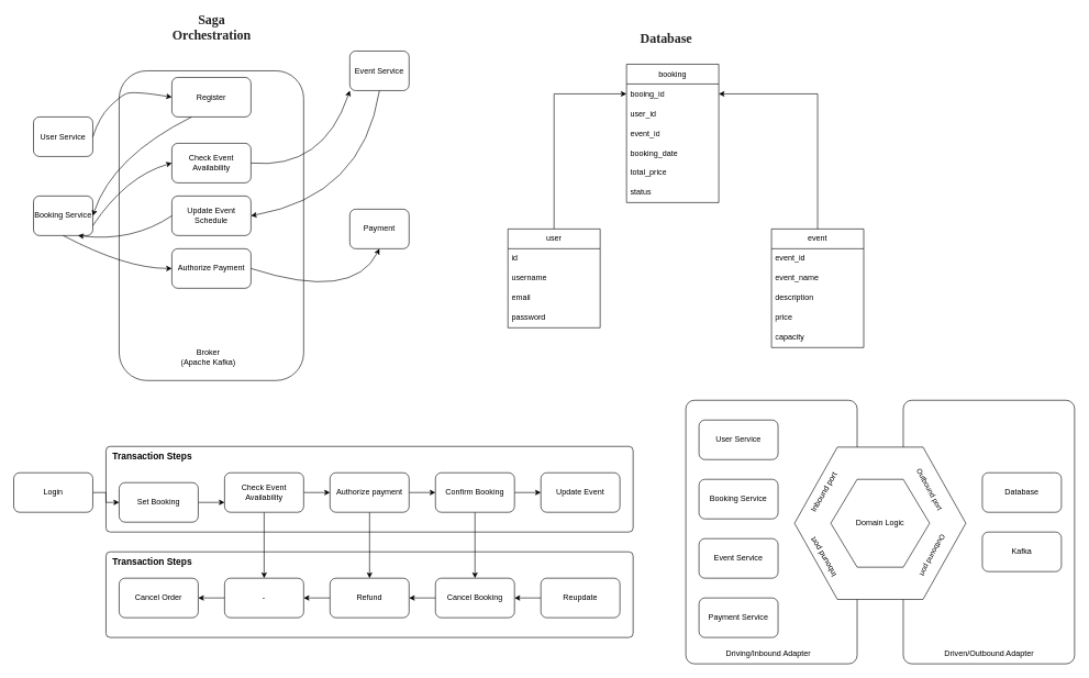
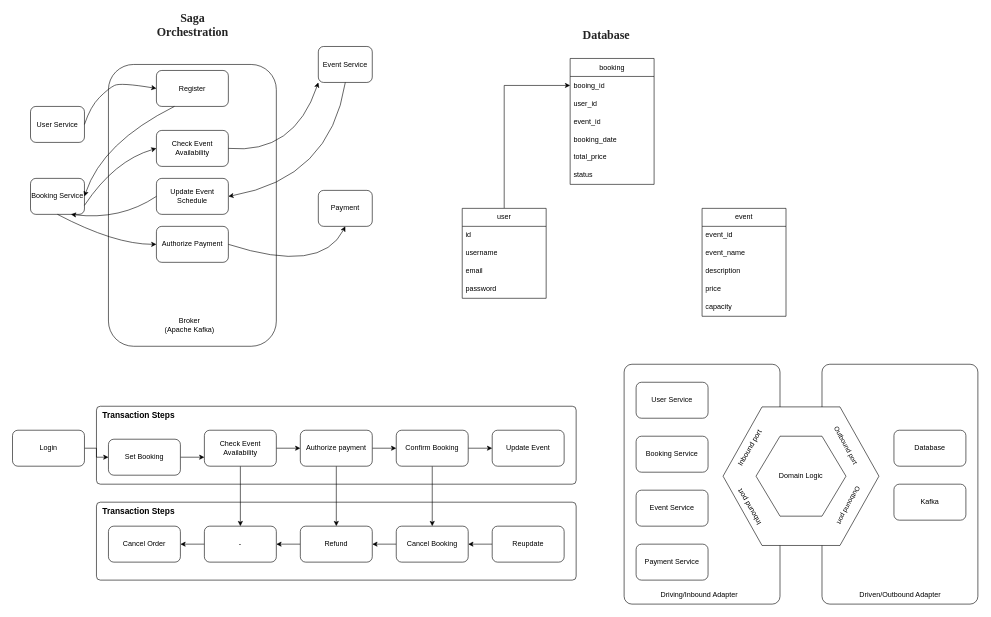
  <mxCell id="0" />
  <mxCell id="1" parent="0" />
  <mxCell id="2" value="" style="rounded=1;whiteSpace=wrap;html=1;arcSize=5;" vertex="1" parent="1"><mxGeometry x="1370" y="607" width="260" height="400" as="geometry" /></mxCell>
  <mxCell id="3" value="" style="rounded=1;whiteSpace=wrap;html=1;arcSize=5;" vertex="1" parent="1"><mxGeometry x="1040" y="607" width="260" height="400" as="geometry" /></mxCell>
  <mxCell id="4" value="" style="shape=hexagon;perimeter=hexagonPerimeter2;whiteSpace=wrap;html=1;fixedSize=1;fontSize=12;size=65;" vertex="1" parent="1"><mxGeometry x="1205" y="678.11" width="260" height="231.11" as="geometry" /></mxCell>
  <mxCell id="5" value="" style="rounded=1;whiteSpace=wrap;html=1;arcSize=5;" parent="1" vertex="1"><mxGeometry x="160" y="837" width="800" height="130" as="geometry" /></mxCell>
  <mxCell id="6" value="" style="rounded=1;whiteSpace=wrap;html=1;fontSize=11;" parent="1" vertex="1"><mxGeometry x="180" y="107" width="280" height="470" as="geometry" /></mxCell>
  <mxCell id="7" value="User Service" style="rounded=1;whiteSpace=wrap;html=1;" parent="1" vertex="1"><mxGeometry x="50" y="177" width="90" height="60" as="geometry" /></mxCell>
  <mxCell id="8" value="Event Service" style="rounded=1;whiteSpace=wrap;html=1;" parent="1" vertex="1"><mxGeometry x="530" y="77" width="90" height="60" as="geometry" /></mxCell>
  <mxCell id="9" value="Payment" style="rounded=1;whiteSpace=wrap;html=1;" parent="1" vertex="1"><mxGeometry x="530" y="317" width="90" height="60" as="geometry" /></mxCell>
  <mxCell id="10" value="Booking Service" style="rounded=1;whiteSpace=wrap;html=1;" parent="1" vertex="1"><mxGeometry x="50" y="297" width="90" height="60" as="geometry" /></mxCell>
  <mxCell id="11" value="Register" style="rounded=1;whiteSpace=wrap;html=1;" parent="1" vertex="1"><mxGeometry x="260" y="117" width="120" height="60" as="geometry" /></mxCell>
  <mxCell id="12" value="" style="curved=1;endArrow=classic;html=1;rounded=0;exitX=1;exitY=0.5;exitDx=0;exitDy=0;entryX=0;entryY=0.5;entryDx=0;entryDy=0;" parent="1" source="7" target="11" edge="1"><mxGeometry width="50" height="50" relative="1" as="geometry"><mxPoint x="190" y="237" as="sourcePoint" /><mxPoint x="240" y="187" as="targetPoint" /><Array as="points"><mxPoint x="150" y="177" /><mxPoint x="180" y="147" /><mxPoint x="200" y="137" /></Array></mxGeometry></mxCell>
  <mxCell id="13" value="" style="curved=1;endArrow=classic;html=1;rounded=0;exitX=0.25;exitY=1;exitDx=0;exitDy=0;entryX=1;entryY=0.5;entryDx=0;entryDy=0;" parent="1" source="11" target="10" edge="1"><mxGeometry width="50" height="50" relative="1" as="geometry"><mxPoint x="400" y="377" as="sourcePoint" /><mxPoint x="450" y="327" as="targetPoint" /><Array as="points"><mxPoint x="170" y="237" /></Array></mxGeometry></mxCell>
  <mxCell id="14" value="Check Event Availability" style="rounded=1;whiteSpace=wrap;html=1;" parent="1" vertex="1"><mxGeometry x="260" y="217" width="120" height="60" as="geometry" /></mxCell>
  <mxCell id="15" value="" style="curved=1;endArrow=classic;html=1;rounded=0;exitX=1;exitY=0.75;exitDx=0;exitDy=0;entryX=0;entryY=0.5;entryDx=0;entryDy=0;" parent="1" source="10" target="14" edge="1"><mxGeometry width="50" height="50" relative="1" as="geometry"><mxPoint x="180" y="327" as="sourcePoint" /><mxPoint x="390" y="377" as="targetPoint" /><Array as="points"><mxPoint x="190" y="267" /></Array></mxGeometry></mxCell>
  <mxCell id="16" value="" style="curved=1;endArrow=classic;html=1;rounded=0;exitX=1;exitY=0.5;exitDx=0;exitDy=0;entryX=0;entryY=1;entryDx=0;entryDy=0;" parent="1" source="14" target="8" edge="1"><mxGeometry width="50" height="50" relative="1" as="geometry"><mxPoint x="424" y="272" as="sourcePoint" /><mxPoint x="544" y="177" as="targetPoint" /><Array as="points"><mxPoint x="490" y="257" /></Array></mxGeometry></mxCell>
  <mxCell id="17" value="Update Event Schedule" style="rounded=1;whiteSpace=wrap;html=1;" parent="1" vertex="1"><mxGeometry x="260" y="297" width="120" height="60" as="geometry" /></mxCell>
  <mxCell id="18" value="" style="curved=1;endArrow=classic;html=1;rounded=0;exitX=0.5;exitY=1;exitDx=0;exitDy=0;entryX=1;entryY=0.5;entryDx=0;entryDy=0;" parent="1" source="8" target="17" edge="1"><mxGeometry width="50" height="50" relative="1" as="geometry"><mxPoint x="360" y="187" as="sourcePoint" /><mxPoint x="650" y="257" as="targetPoint" /><Array as="points"><mxPoint x="550" y="297" /></Array></mxGeometry></mxCell>
  <mxCell id="19" value="" style="curved=1;endArrow=classic;html=1;rounded=0;exitX=0;exitY=0.5;exitDx=0;exitDy=0;entryX=0.75;entryY=1;entryDx=0;entryDy=0;" parent="1" source="17" target="10" edge="1"><mxGeometry width="50" height="50" relative="1" as="geometry"><mxPoint x="345" y="177" as="sourcePoint" /><mxPoint x="150" y="367" as="targetPoint" /><Array as="points"><mxPoint x="200" y="367" /></Array></mxGeometry></mxCell>
  <mxCell id="20" value="Authorize Payment" style="rounded=1;whiteSpace=wrap;html=1;" parent="1" vertex="1"><mxGeometry x="260" y="377" width="120" height="60" as="geometry" /></mxCell>
  <mxCell id="21" value="" style="curved=1;endArrow=classic;html=1;rounded=0;exitX=0.5;exitY=1;exitDx=0;exitDy=0;" parent="1" source="10" target="20" edge="1"><mxGeometry width="50" height="50" relative="1" as="geometry"><mxPoint x="140" y="482" as="sourcePoint" /><mxPoint x="260" y="387" as="targetPoint" /><Array as="points"><mxPoint x="190" y="407" /></Array></mxGeometry></mxCell>
  <mxCell id="22" value="" style="curved=1;endArrow=classic;html=1;rounded=0;exitX=1;exitY=0.5;exitDx=0;exitDy=0;entryX=0.5;entryY=1;entryDx=0;entryDy=0;" parent="1" source="20" target="9" edge="1"><mxGeometry width="50" height="50" relative="1" as="geometry"><mxPoint x="440" y="407" as="sourcePoint" /><mxPoint x="605" y="457" as="targetPoint" /><Array as="points"><mxPoint x="535" y="457" /></Array></mxGeometry></mxCell>
  <mxCell id="23" style="edgeStyle=orthogonalEdgeStyle;rounded=0;orthogonalLoop=1;jettySize=auto;html=1;entryX=0;entryY=0.5;entryDx=0;entryDy=0;" parent="1" source="24" target="30" edge="1"><mxGeometry relative="1" as="geometry" /></mxCell>
  <mxCell id="24" value="user" style="swimlane;fontStyle=0;childLayout=stackLayout;horizontal=1;startSize=30;horizontalStack=0;resizeParent=1;resizeParentMax=0;resizeLast=0;collapsible=1;marginBottom=0;whiteSpace=wrap;html=1;" parent="1" vertex="1"><mxGeometry x="770" y="347" width="140" height="150" as="geometry" /></mxCell>
  <mxCell id="25" value="id" style="text;strokeColor=none;fillColor=none;align=left;verticalAlign=middle;spacingLeft=4;spacingRight=4;overflow=hidden;points=[[0,0.5],[1,0.5]];portConstraint=eastwest;rotatable=0;whiteSpace=wrap;html=1;" parent="24" vertex="1"><mxGeometry y="30" width="140" height="30" as="geometry" /></mxCell>
  <mxCell id="26" value="username" style="text;strokeColor=none;fillColor=none;align=left;verticalAlign=middle;spacingLeft=4;spacingRight=4;overflow=hidden;points=[[0,0.5],[1,0.5]];portConstraint=eastwest;rotatable=0;whiteSpace=wrap;html=1;" parent="24" vertex="1"><mxGeometry y="60" width="140" height="30" as="geometry" /></mxCell>
  <mxCell id="27" value="email" style="text;strokeColor=none;fillColor=none;align=left;verticalAlign=middle;spacingLeft=4;spacingRight=4;overflow=hidden;points=[[0,0.5],[1,0.5]];portConstraint=eastwest;rotatable=0;whiteSpace=wrap;html=1;" parent="24" vertex="1"><mxGeometry y="90" width="140" height="30" as="geometry" /></mxCell>
  <mxCell id="28" value="password" style="text;strokeColor=none;fillColor=none;align=left;verticalAlign=middle;spacingLeft=4;spacingRight=4;overflow=hidden;points=[[0,0.5],[1,0.5]];portConstraint=eastwest;rotatable=0;whiteSpace=wrap;html=1;" parent="24" vertex="1"><mxGeometry y="120" width="140" height="30" as="geometry" /></mxCell>
  <mxCell id="29" value="booking" style="swimlane;fontStyle=0;childLayout=stackLayout;horizontal=1;startSize=30;horizontalStack=0;resizeParent=1;resizeParentMax=0;resizeLast=0;collapsible=1;marginBottom=0;whiteSpace=wrap;html=1;" parent="1" vertex="1"><mxGeometry x="950" y="97" width="140" height="210" as="geometry" /></mxCell>
  <mxCell id="30" value="booing_id" style="text;strokeColor=none;fillColor=none;align=left;verticalAlign=middle;spacingLeft=4;spacingRight=4;overflow=hidden;points=[[0,0.5],[1,0.5]];portConstraint=eastwest;rotatable=0;whiteSpace=wrap;html=1;" parent="29" vertex="1"><mxGeometry y="30" width="140" height="30" as="geometry" /></mxCell>
  <mxCell id="31" value="user_id" style="text;strokeColor=none;fillColor=none;align=left;verticalAlign=middle;spacingLeft=4;spacingRight=4;overflow=hidden;points=[[0,0.5],[1,0.5]];portConstraint=eastwest;rotatable=0;whiteSpace=wrap;html=1;" parent="29" vertex="1"><mxGeometry y="60" width="140" height="30" as="geometry" /></mxCell>
  <mxCell id="32" value="event_id" style="text;strokeColor=none;fillColor=none;align=left;verticalAlign=middle;spacingLeft=4;spacingRight=4;overflow=hidden;points=[[0,0.5],[1,0.5]];portConstraint=eastwest;rotatable=0;whiteSpace=wrap;html=1;" parent="29" vertex="1"><mxGeometry y="90" width="140" height="30" as="geometry" /></mxCell>
  <mxCell id="33" value="booking_date" style="text;strokeColor=none;fillColor=none;align=left;verticalAlign=middle;spacingLeft=4;spacingRight=4;overflow=hidden;points=[[0,0.5],[1,0.5]];portConstraint=eastwest;rotatable=0;whiteSpace=wrap;html=1;" parent="29" vertex="1"><mxGeometry y="120" width="140" height="30" as="geometry" /></mxCell>
  <mxCell id="34" value="total_price" style="text;strokeColor=none;fillColor=none;align=left;verticalAlign=middle;spacingLeft=4;spacingRight=4;overflow=hidden;points=[[0,0.5],[1,0.5]];portConstraint=eastwest;rotatable=0;whiteSpace=wrap;html=1;" parent="29" vertex="1"><mxGeometry y="150" width="140" height="30" as="geometry" /></mxCell>
  <mxCell id="35" value="status" style="text;strokeColor=none;fillColor=none;align=left;verticalAlign=middle;spacingLeft=4;spacingRight=4;overflow=hidden;points=[[0,0.5],[1,0.5]];portConstraint=eastwest;rotatable=0;whiteSpace=wrap;html=1;" parent="29" vertex="1"><mxGeometry y="180" width="140" height="30" as="geometry" /></mxCell>
  <mxCell id="36" value="Broker&lt;div&gt;(Apache Kafka)&lt;/div&gt;" style="text;html=1;align=center;verticalAlign=middle;resizable=0;points=[];autosize=1;strokeColor=none;fillColor=none;" parent="1" vertex="1"><mxGeometry x="260" y="522" width="110" height="40" as="geometry" /></mxCell>
  <mxCell id="37" value="event" style="swimlane;fontStyle=0;childLayout=stackLayout;horizontal=1;startSize=30;horizontalStack=0;resizeParent=1;resizeParentMax=0;resizeLast=0;collapsible=1;marginBottom=0;whiteSpace=wrap;html=1;" parent="1" vertex="1"><mxGeometry x="1170" y="347" width="140" height="180" as="geometry" /></mxCell>
  <mxCell id="38" value="event_id" style="text;strokeColor=none;fillColor=none;align=left;verticalAlign=middle;spacingLeft=4;spacingRight=4;overflow=hidden;points=[[0,0.5],[1,0.5]];portConstraint=eastwest;rotatable=0;whiteSpace=wrap;html=1;" parent="37" vertex="1"><mxGeometry y="30" width="140" height="30" as="geometry" /></mxCell>
  <mxCell id="39" value="event_name" style="text;strokeColor=none;fillColor=none;align=left;verticalAlign=middle;spacingLeft=4;spacingRight=4;overflow=hidden;points=[[0,0.5],[1,0.5]];portConstraint=eastwest;rotatable=0;whiteSpace=wrap;html=1;" parent="37" vertex="1"><mxGeometry y="60" width="140" height="30" as="geometry" /></mxCell>
  <mxCell id="40" value="description" style="text;strokeColor=none;fillColor=none;align=left;verticalAlign=middle;spacingLeft=4;spacingRight=4;overflow=hidden;points=[[0,0.5],[1,0.5]];portConstraint=eastwest;rotatable=0;whiteSpace=wrap;html=1;" parent="37" vertex="1"><mxGeometry y="90" width="140" height="30" as="geometry" /></mxCell>
  <mxCell id="41" value="price" style="text;strokeColor=none;fillColor=none;align=left;verticalAlign=middle;spacingLeft=4;spacingRight=4;overflow=hidden;points=[[0,0.5],[1,0.5]];portConstraint=eastwest;rotatable=0;whiteSpace=wrap;html=1;" parent="37" vertex="1"><mxGeometry y="120" width="140" height="30" as="geometry" /></mxCell>
  <mxCell id="42" value="capacity" style="text;strokeColor=none;fillColor=none;align=left;verticalAlign=middle;spacingLeft=4;spacingRight=4;overflow=hidden;points=[[0,0.5],[1,0.5]];portConstraint=eastwest;rotatable=0;whiteSpace=wrap;html=1;" parent="37" vertex="1"><mxGeometry y="150" width="140" height="30" as="geometry" /></mxCell>
- <mxCell id="43" style="edgeStyle=orthogonalEdgeStyle;rounded=0;orthogonalLoop=1;jettySize=auto;html=1;entryX=1;entryY=0.5;entryDx=0;entryDy=0;exitX=0.5;exitY=0;exitDx=0;exitDy=0;" parent="1" source="37" target="30" edge="1"><mxGeometry relative="1" as="geometry"><Array as="points"><mxPoint x="1240" y="142" /></Array></mxGeometry></mxCell>
  <mxCell id="44" value="&lt;span style=&quot;box-sizing: inherit; font-weight: 700; font-family: source-serif-pro, Georgia, Cambria, &amp;quot;Times New Roman&amp;quot;, Times, serif; color: rgb(36, 36, 36); font-size: 20px; letter-spacing: -0.06px; text-align: left; text-wrap: wrap; background-color: rgb(255, 255, 255);&quot; class=&quot;mg fq&quot;&gt;Saga Orchestration&lt;/span&gt;" style="text;html=1;align=center;verticalAlign=middle;resizable=0;points=[];autosize=1;strokeColor=none;fillColor=none;" parent="1" vertex="1"><mxGeometry x="210" y="20" width="220" height="40" as="geometry" /></mxCell>
  <mxCell id="45" value="&lt;span style=&quot;box-sizing: inherit; font-weight: 700; font-family: source-serif-pro, Georgia, Cambria, &amp;quot;Times New Roman&amp;quot;, Times, serif; color: rgb(36, 36, 36); font-size: 20px; letter-spacing: -0.06px; text-align: left; text-wrap: wrap; background-color: rgb(255, 255, 255);&quot; class=&quot;mg fq&quot;&gt;Database&lt;/span&gt;" style="text;html=1;align=center;verticalAlign=middle;resizable=0;points=[];autosize=1;strokeColor=none;fillColor=none;" parent="1" vertex="1"><mxGeometry x="950" y="37" width="120" height="40" as="geometry" /></mxCell>
  <mxCell id="46" value="" style="rounded=1;whiteSpace=wrap;html=1;arcSize=5;" parent="1" vertex="1"><mxGeometry x="160" y="677" width="800" height="130" as="geometry" /></mxCell>
  <mxCell id="47" value="" style="edgeStyle=orthogonalEdgeStyle;rounded=0;orthogonalLoop=1;jettySize=auto;html=1;" parent="1" source="48" target="51" edge="1"><mxGeometry relative="1" as="geometry"><Array as="points"><mxPoint x="420" y="747" /><mxPoint x="420" y="747" /></Array></mxGeometry></mxCell>
  <mxCell id="48" value="Set Booking" style="rounded=1;whiteSpace=wrap;html=1;" parent="1" vertex="1"><mxGeometry x="180" y="732" width="120" height="60" as="geometry" /></mxCell>
  <mxCell id="49" value="" style="edgeStyle=orthogonalEdgeStyle;rounded=0;orthogonalLoop=1;jettySize=auto;html=1;" parent="1" source="51" target="54" edge="1"><mxGeometry relative="1" as="geometry" /></mxCell>
  <mxCell id="50" style="edgeStyle=orthogonalEdgeStyle;rounded=0;orthogonalLoop=1;jettySize=auto;html=1;" parent="1" source="51" target="62" edge="1"><mxGeometry relative="1" as="geometry" /></mxCell>
  <mxCell id="51" value="Check Event Availability" style="rounded=1;whiteSpace=wrap;html=1;" parent="1" vertex="1"><mxGeometry x="340" y="717" width="120" height="60" as="geometry" /></mxCell>
  <mxCell id="52" value="" style="edgeStyle=orthogonalEdgeStyle;rounded=0;orthogonalLoop=1;jettySize=auto;html=1;" parent="1" source="54" target="57" edge="1"><mxGeometry relative="1" as="geometry" /></mxCell>
  <mxCell id="53" style="edgeStyle=orthogonalEdgeStyle;rounded=0;orthogonalLoop=1;jettySize=auto;html=1;entryX=0.5;entryY=0;entryDx=0;entryDy=0;" parent="1" source="54" target="64" edge="1"><mxGeometry relative="1" as="geometry" /></mxCell>
  <mxCell id="54" value="Authorize payment" style="rounded=1;whiteSpace=wrap;html=1;" parent="1" vertex="1"><mxGeometry x="500" y="717" width="120" height="60" as="geometry" /></mxCell>
  <mxCell id="55" value="" style="edgeStyle=orthogonalEdgeStyle;rounded=0;orthogonalLoop=1;jettySize=auto;html=1;" parent="1" source="57" target="58" edge="1"><mxGeometry relative="1" as="geometry" /></mxCell>
  <mxCell id="56" style="edgeStyle=orthogonalEdgeStyle;rounded=0;orthogonalLoop=1;jettySize=auto;html=1;" parent="1" source="57" target="66" edge="1"><mxGeometry relative="1" as="geometry" /></mxCell>
  <mxCell id="57" value="Confirm Booking" style="rounded=1;whiteSpace=wrap;html=1;" parent="1" vertex="1"><mxGeometry x="660" y="717" width="120" height="60" as="geometry" /></mxCell>
  <mxCell id="58" value="Update Event" style="rounded=1;whiteSpace=wrap;html=1;" parent="1" vertex="1"><mxGeometry x="820" y="717" width="120" height="60" as="geometry" /></mxCell>
  <mxCell id="59" value="Transaction Steps" style="text;html=1;align=center;verticalAlign=middle;resizable=0;points=[];autosize=1;strokeColor=none;fillColor=none;fontSize=14;fontStyle=1" parent="1" vertex="1"><mxGeometry x="160" y="677" width="140" height="30" as="geometry" /></mxCell>
  <mxCell id="60" value="Cancel Order" style="rounded=1;whiteSpace=wrap;html=1;" parent="1" vertex="1"><mxGeometry x="180" y="877" width="120" height="60" as="geometry" /></mxCell>
  <mxCell id="61" value="" style="edgeStyle=orthogonalEdgeStyle;rounded=0;orthogonalLoop=1;jettySize=auto;html=1;" parent="1" source="62" target="60" edge="1"><mxGeometry relative="1" as="geometry" /></mxCell>
  <mxCell id="62" value="-" style="rounded=1;whiteSpace=wrap;html=1;" parent="1" vertex="1"><mxGeometry x="340" y="877" width="120" height="60" as="geometry" /></mxCell>
  <mxCell id="63" value="" style="edgeStyle=orthogonalEdgeStyle;rounded=0;orthogonalLoop=1;jettySize=auto;html=1;" parent="1" source="64" target="62" edge="1"><mxGeometry relative="1" as="geometry" /></mxCell>
  <mxCell id="64" value="Refund" style="rounded=1;whiteSpace=wrap;html=1;" parent="1" vertex="1"><mxGeometry x="500" y="877" width="120" height="60" as="geometry" /></mxCell>
  <mxCell id="65" value="" style="edgeStyle=orthogonalEdgeStyle;rounded=0;orthogonalLoop=1;jettySize=auto;html=1;" parent="1" source="66" target="64" edge="1"><mxGeometry relative="1" as="geometry" /></mxCell>
  <mxCell id="66" value="Cancel Booking" style="rounded=1;whiteSpace=wrap;html=1;" parent="1" vertex="1"><mxGeometry x="660" y="877" width="120" height="60" as="geometry" /></mxCell>
  <mxCell id="67" value="" style="edgeStyle=orthogonalEdgeStyle;rounded=0;orthogonalLoop=1;jettySize=auto;html=1;" parent="1" source="68" target="66" edge="1"><mxGeometry relative="1" as="geometry" /></mxCell>
  <mxCell id="68" value="Reupdate" style="rounded=1;whiteSpace=wrap;html=1;" parent="1" vertex="1"><mxGeometry x="820" y="877" width="120" height="60" as="geometry" /></mxCell>
  <mxCell id="69" value="Transaction Steps" style="text;html=1;align=center;verticalAlign=middle;resizable=0;points=[];autosize=1;strokeColor=none;fillColor=none;fontSize=14;fontStyle=1" parent="1" vertex="1"><mxGeometry x="160" y="837" width="140" height="30" as="geometry" /></mxCell>
  <mxCell id="70" style="edgeStyle=orthogonalEdgeStyle;rounded=0;orthogonalLoop=1;jettySize=auto;html=1;" parent="1" source="71" target="48" edge="1"><mxGeometry relative="1" as="geometry" /></mxCell>
  <mxCell id="71" value="Login" style="rounded=1;whiteSpace=wrap;html=1;" parent="1" vertex="1"><mxGeometry x="20" y="717" width="120" height="60" as="geometry" /></mxCell>
  <mxCell id="72" value="Domain Logic" style="shape=hexagon;perimeter=hexagonPerimeter2;whiteSpace=wrap;html=1;fixedSize=1;size=40;" vertex="1" parent="1"><mxGeometry x="1260" y="727" width="150" height="133.33" as="geometry" /></mxCell>
  <mxCell id="73" value="Inbound port" style="text;html=1;align=center;verticalAlign=middle;resizable=0;points=[];autosize=1;strokeColor=none;fillColor=none;rotation=-60;" vertex="1" parent="1"><mxGeometry x="1205" y="732" width="90" height="30" as="geometry" /></mxCell>
  <mxCell id="74" value="Inbound port" style="text;html=1;align=center;verticalAlign=middle;resizable=0;points=[];autosize=1;strokeColor=none;fillColor=none;rotation=-120;" vertex="1" parent="1"><mxGeometry x="1205" y="830.33" width="90" height="30" as="geometry" /></mxCell>
  <mxCell id="75" value="Outbound port" style="text;html=1;align=center;verticalAlign=middle;resizable=0;points=[];autosize=1;strokeColor=none;fillColor=none;rotation=62;fontSize=11;" vertex="1" parent="1"><mxGeometry x="1360" y="727" width="100" height="30" as="geometry" /></mxCell>
  <mxCell id="76" value="Outbound port" style="text;html=1;align=center;verticalAlign=middle;resizable=0;points=[];autosize=1;strokeColor=none;fillColor=none;rotation=-242;fontSize=11;" vertex="1" parent="1"><mxGeometry x="1365" y="827" width="100" height="30" as="geometry" /></mxCell>
  <mxCell id="77" value="User Service" style="rounded=1;whiteSpace=wrap;html=1;" vertex="1" parent="1"><mxGeometry x="1060" y="637" width="120" height="60" as="geometry" /></mxCell>
  <mxCell id="78" value="Booking Service" style="rounded=1;whiteSpace=wrap;html=1;" vertex="1" parent="1"><mxGeometry x="1060" y="727" width="120" height="60" as="geometry" /></mxCell>
  <mxCell id="79" value="Event Service" style="rounded=1;whiteSpace=wrap;html=1;" vertex="1" parent="1"><mxGeometry x="1060" y="817" width="120" height="60" as="geometry" /></mxCell>
  <mxCell id="80" value="Payment Service" style="rounded=1;whiteSpace=wrap;html=1;" vertex="1" parent="1"><mxGeometry x="1060" y="907" width="120" height="60" as="geometry" /></mxCell>
  <mxCell id="81" value="Database" style="rounded=1;whiteSpace=wrap;html=1;" vertex="1" parent="1"><mxGeometry x="1490" y="717" width="120" height="60" as="geometry" /></mxCell>
  <mxCell id="82" value="Kafka" style="rounded=1;whiteSpace=wrap;html=1;" vertex="1" parent="1"><mxGeometry x="1490" y="807" width="120" height="60" as="geometry" /></mxCell>
  <mxCell id="83" value="Driving/Inbound Adapter" style="text;html=1;align=center;verticalAlign=middle;resizable=0;points=[];autosize=1;strokeColor=none;fillColor=none;" vertex="1" parent="1"><mxGeometry x="1090" y="977" width="150" height="30" as="geometry" /></mxCell>
  <mxCell id="84" value="Driven/Outbound Adapter" style="text;html=1;align=center;verticalAlign=middle;resizable=0;points=[];autosize=1;strokeColor=none;fillColor=none;" vertex="1" parent="1"><mxGeometry x="1420" y="977" width="160" height="30" as="geometry" /></mxCell>
